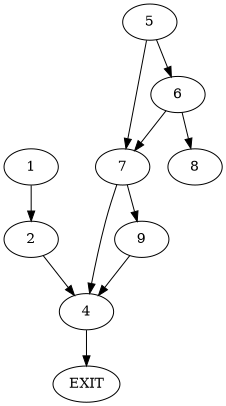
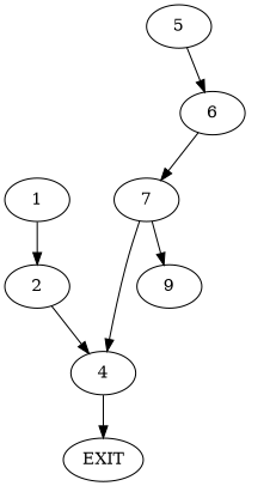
  digraph {
    1
    2
    n3 [label=EXIT]
    4
    5
    6
    7
-   8
    9
    1 -> 2
    2 -> 4
    4 -> n3
    5 -> 6
-   5 -> 7
    6 -> 7
-   6 -> 8
    7 -> 4
    7 -> 9
-   9 -> 4
  }
